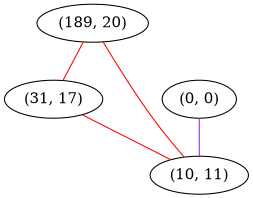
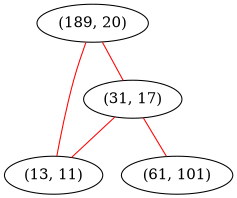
  graph {
    edge [color=red weight=1]
    n1 [label="(31, 17)"]
    "(189, 20)"
-   "(13, 11)" [label="(10, 11)"]
-   "(0, 0)"
+   "(13, 11)"
+   "(61, 101)"
    n1 -- "(13, 11)"
+   n1 -- "(61, 101)"
    "(189, 20)" -- n1
    "(189, 20)" -- "(13, 11)"
-   "(0, 0)" -- "(13, 11)" [color=purple weight=4]
  }
